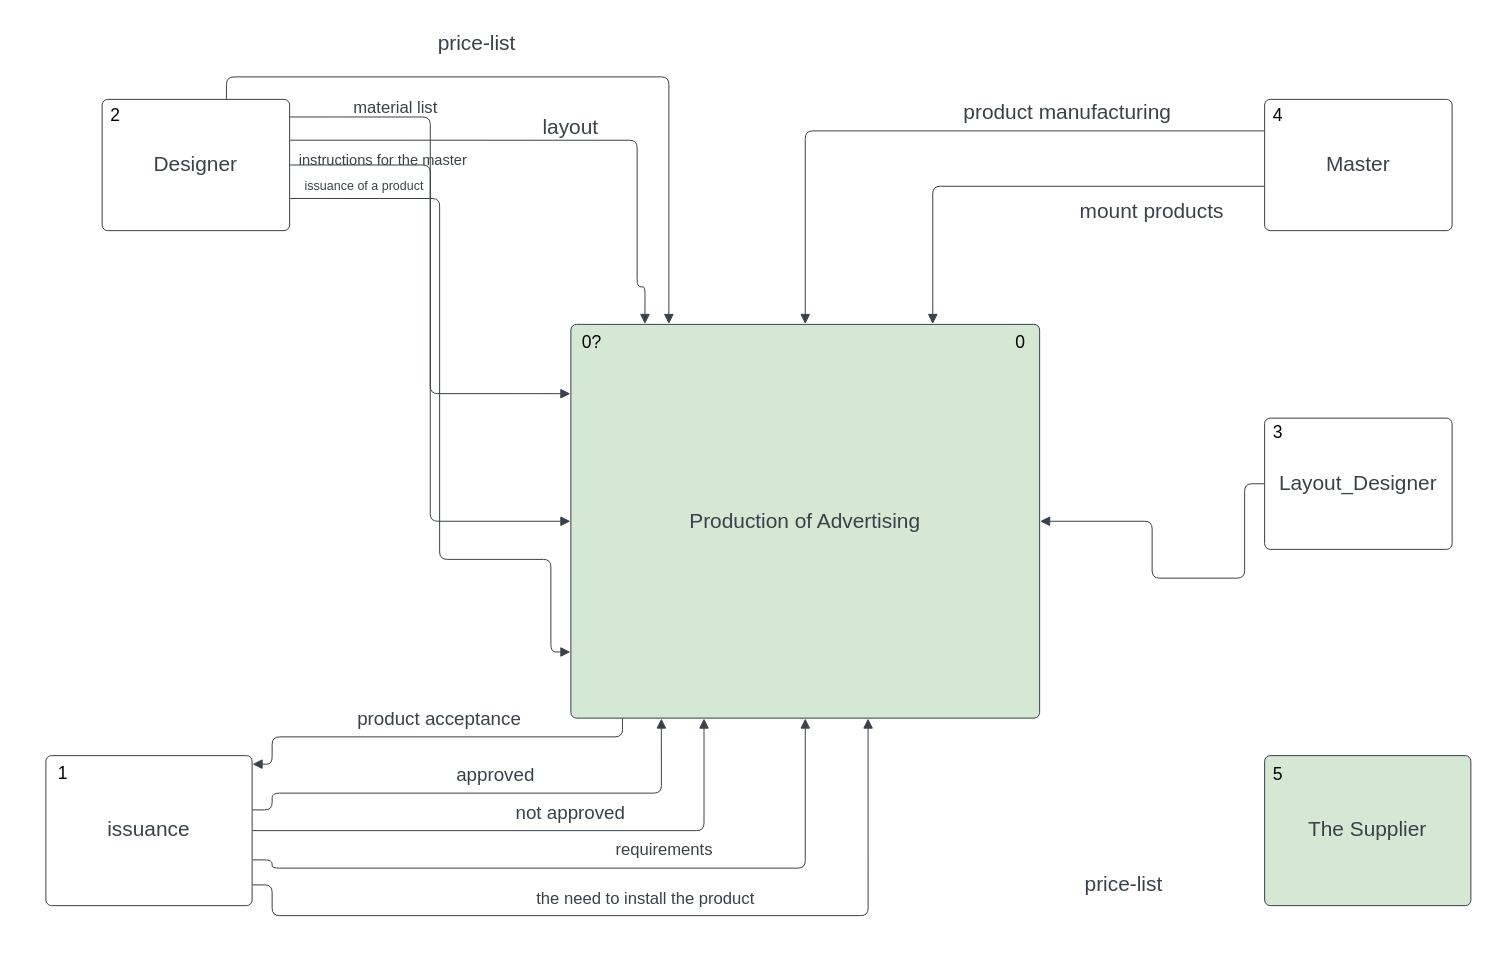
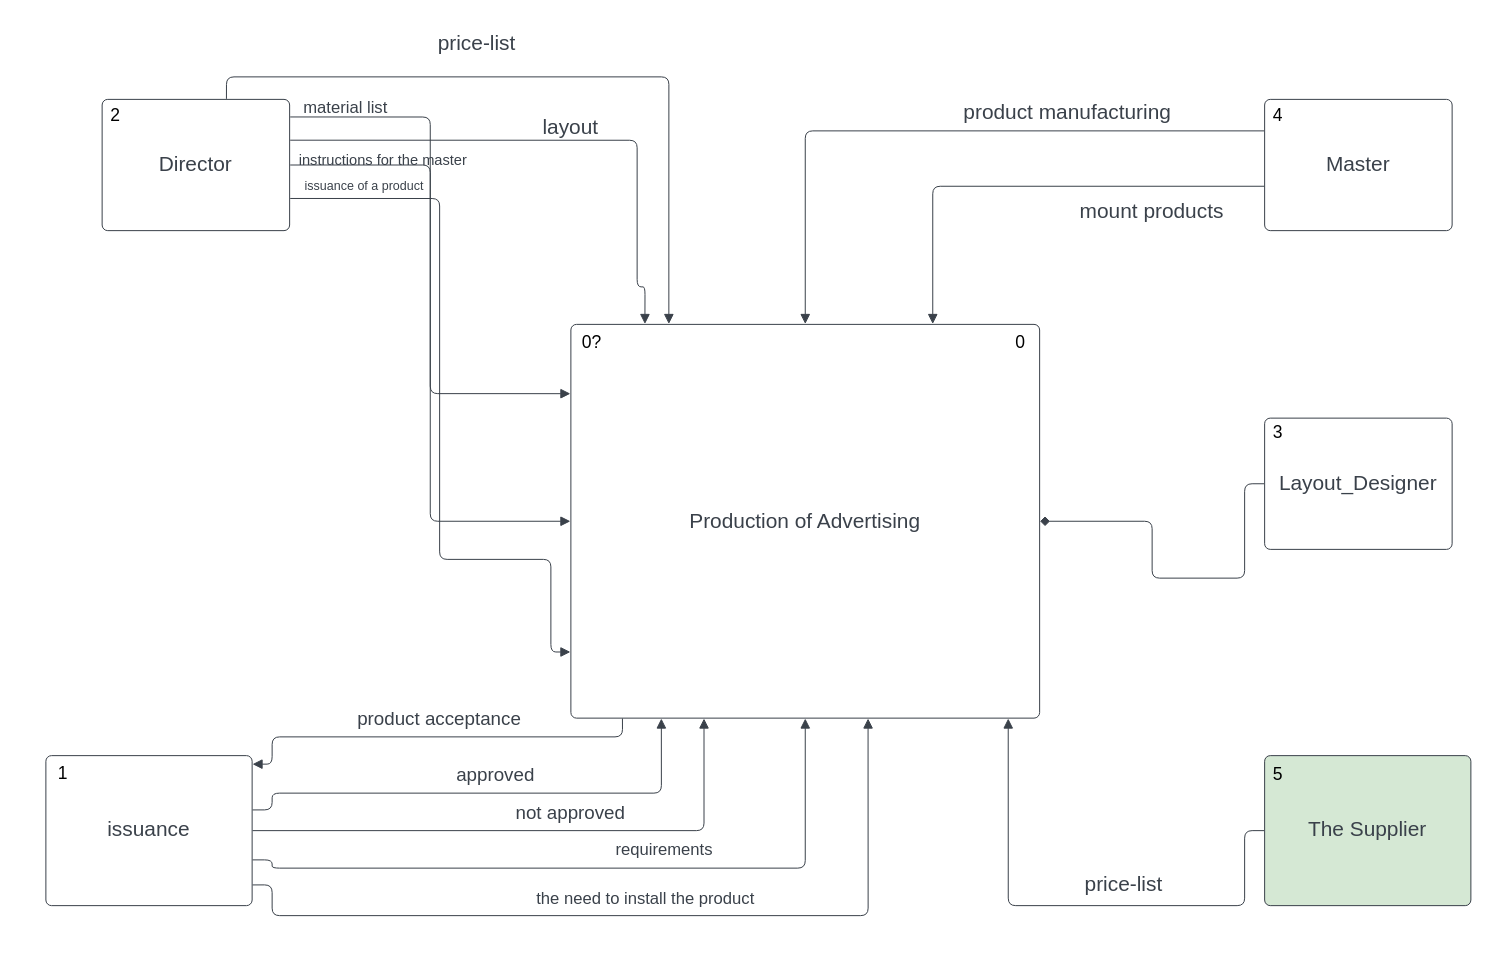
  <mxCell id="0" />
  <mxCell id="1" parent="0" />
- <mxCell id="2" value="Production of Advertising" style="html=1;overflow=block;blockSpacing=1;whiteSpace=wrap;fontSize=16.7;fontColor=#3a414a;spacing=3.8;strokeColor=#3a414a;strokeOpacity=100;rounded=1;absoluteArcSize=1;arcSize=9;strokeWidth=0.8;fillColor=#d5e8d4;" parent="1" vertex="1"><mxGeometry x="456" y="259" width="375" height="315" as="geometry" /></mxCell>
- <mxCell id="3" value="Designer" style="html=1;overflow=block;blockSpacing=1;whiteSpace=wrap;fontSize=16.7;fontColor=#3a414a;spacing=9;strokeColor=#3a414a;strokeOpacity=100;rounded=1;absoluteArcSize=1;arcSize=9;strokeWidth=0.8;" parent="1" vertex="1"><mxGeometry x="81" y="79" width="150" height="105" as="geometry" /></mxCell>
+ <mxCell id="2" value="Production of Advertising" style="html=1;overflow=block;blockSpacing=1;whiteSpace=wrap;fontSize=16.7;fontColor=#3a414a;spacing=3.8;strokeColor=#3a414a;strokeOpacity=100;rounded=1;absoluteArcSize=1;arcSize=9;strokeWidth=0.8;" parent="1" vertex="1"><mxGeometry x="456" y="259" width="375" height="315" as="geometry" /></mxCell>
+ <mxCell id="3" value="Director" style="html=1;overflow=block;blockSpacing=1;whiteSpace=wrap;fontSize=16.7;fontColor=#3a414a;spacing=9;strokeColor=#3a414a;strokeOpacity=100;rounded=1;absoluteArcSize=1;arcSize=9;strokeWidth=0.8;" parent="1" vertex="1"><mxGeometry x="81" y="79" width="150" height="105" as="geometry" /></mxCell>
  <mxCell id="4" value="issuance" style="html=1;overflow=block;blockSpacing=1;whiteSpace=wrap;fontSize=16.7;fontColor=#3a414a;spacing=9;strokeColor=#3a414a;strokeOpacity=100;rounded=1;absoluteArcSize=1;arcSize=9;strokeWidth=0.8;" parent="1" vertex="1"><mxGeometry x="36" y="604" width="165" height="120" as="geometry" /></mxCell>
  <mxCell id="5" value="The Supplier" style="html=1;overflow=block;blockSpacing=1;whiteSpace=wrap;fontSize=16.7;fontColor=#3a414a;spacing=9;strokeColor=#3a414a;strokeOpacity=100;rounded=1;absoluteArcSize=1;arcSize=9;strokeWidth=0.8;fillColor=#d5e8d4;" parent="1" vertex="1"><mxGeometry x="1011" y="604" width="165" height="120" as="geometry" /></mxCell>
  <mxCell id="6" value="Layout_Designer" style="html=1;overflow=block;blockSpacing=1;whiteSpace=wrap;fontSize=16.7;fontColor=#3a414a;spacing=9;strokeColor=#3a414a;strokeOpacity=100;rounded=1;absoluteArcSize=1;arcSize=9;strokeWidth=0.8;" parent="1" vertex="1"><mxGeometry x="1011" y="334" width="150" height="105" as="geometry" /></mxCell>
  <mxCell id="7" value="Master" style="html=1;overflow=block;blockSpacing=1;whiteSpace=wrap;fontSize=16.7;fontColor=#3a414a;spacing=9;strokeColor=#3a414a;strokeOpacity=100;rounded=1;absoluteArcSize=1;arcSize=9;strokeWidth=0.8;" parent="1" vertex="1"><mxGeometry x="1011" y="79" width="150" height="105" as="geometry" /></mxCell>
  <mxCell id="8" value="" style="html=1;jettySize=18;whiteSpace=wrap;fontSize=13;strokeColor=#3a414a;strokeOpacity=100;strokeWidth=0.8;rounded=1;arcSize=12;edgeStyle=orthogonalEdgeStyle;startArrow=none;endArrow=block;endFill=1;exitX=-0.003;exitY=0.24;exitPerimeter=0;entryX=0.5;entryY=-0.001;entryPerimeter=0;" parent="1" source="7" target="2" edge="1"><mxGeometry width="100" height="100" relative="1" as="geometry"><Array as="points" /></mxGeometry></mxCell>
  <mxCell id="9" value="" style="html=1;jettySize=18;whiteSpace=wrap;fontSize=13;strokeColor=#3a414a;strokeOpacity=100;strokeWidth=0.8;rounded=1;arcSize=12;edgeStyle=orthogonalEdgeStyle;startArrow=none;endArrow=block;endFill=1;exitX=-0.002;exitY=0.662;exitPerimeter=0;entryX=0.772;entryY=-0.001;entryPerimeter=0;" parent="1" source="7" target="2" edge="1"><mxGeometry width="100" height="100" relative="1" as="geometry"><Array as="points" /></mxGeometry></mxCell>
- <mxCell id="10" value="" style="html=1;jettySize=18;whiteSpace=wrap;fontSize=13;strokeColor=#3a414a;strokeOpacity=100;strokeWidth=0.8;rounded=1;arcSize=12;edgeStyle=orthogonalEdgeStyle;startArrow=none;endArrow=block;endFill=1;exitX=-0.003;exitY=0.5;exitPerimeter=0;entryX=1.001;entryY=0.5;entryPerimeter=0;" parent="1" source="6" target="2" edge="1"><mxGeometry width="100" height="100" relative="1" as="geometry"><Array as="points"><mxPoint x="995" y="387" /><mxPoint x="995" y="462" /><mxPoint x="921" y="462" /><mxPoint x="921" y="417" /></Array></mxGeometry></mxCell>
+ <mxCell id="10" value="" style="html=1;jettySize=18;whiteSpace=wrap;fontSize=13;strokeColor=#3a414a;strokeOpacity=100;strokeWidth=0.8;rounded=1;arcSize=12;edgeStyle=orthogonalEdgeStyle;startArrow=none;endArrow=diamond;endFill=1;exitX=-0.003;exitY=0.5;exitPerimeter=0;entryX=1.001;entryY=0.5;entryPerimeter=0;" parent="1" source="6" target="2" edge="1"><mxGeometry width="100" height="100" relative="1" as="geometry"><Array as="points"><mxPoint x="995" y="387" /><mxPoint x="995" y="462" /><mxPoint x="921" y="462" /><mxPoint x="921" y="417" /></Array></mxGeometry></mxCell>
+ <mxCell id="11" value="" style="html=1;jettySize=18;whiteSpace=wrap;fontSize=13;strokeColor=#3a414a;strokeOpacity=100;strokeWidth=0.8;rounded=1;arcSize=12;edgeStyle=orthogonalEdgeStyle;startArrow=none;endArrow=block;endFill=1;exitX=-0.002;exitY=0.5;exitPerimeter=0;entryX=0.933;entryY=1.001;entryPerimeter=0;" parent="1" source="5" target="2" edge="1"><mxGeometry width="100" height="100" relative="1" as="geometry"><Array as="points"><mxPoint x="995" y="664" /><mxPoint x="995" y="724" /><mxPoint x="806" y="724" /></Array></mxGeometry></mxCell>
  <mxCell id="12" value="" style="html=1;jettySize=18;whiteSpace=wrap;fontSize=13;strokeColor=#3a414a;strokeOpacity=100;strokeWidth=0.8;rounded=1;arcSize=12;edgeStyle=orthogonalEdgeStyle;startArrow=none;endArrow=block;endFill=1;exitX=0.663;exitY=-0.004;exitPerimeter=0;entryX=0.209;entryY=-0.001;entryPerimeter=0;" parent="1" source="3" target="2" edge="1"><mxGeometry width="100" height="100" relative="1" as="geometry"><Array as="points" /></mxGeometry></mxCell>
  <mxCell id="13" value="" style="html=1;jettySize=18;whiteSpace=wrap;fontSize=13;strokeColor=#3a414a;strokeOpacity=100;strokeWidth=0.8;rounded=1;arcSize=12;edgeStyle=orthogonalEdgeStyle;startArrow=none;endArrow=block;endFill=1;exitX=1.003;exitY=0.134;exitPerimeter=0;entryX=-0.001;entryY=0.176;entryPerimeter=0;" parent="1" source="3" target="2" edge="1"><mxGeometry width="100" height="100" relative="1" as="geometry"><Array as="points" /></mxGeometry></mxCell>
  <mxCell id="14" value="" style="html=1;jettySize=18;whiteSpace=wrap;fontSize=13;strokeColor=#3a414a;strokeOpacity=100;strokeWidth=0.8;rounded=1;arcSize=12;edgeStyle=orthogonalEdgeStyle;startArrow=none;endArrow=block;endFill=1;exitX=1.003;exitY=0.5;exitPerimeter=0;entryX=-0.001;entryY=0.5;entryPerimeter=0;" parent="1" source="3" target="2" edge="1"><mxGeometry width="100" height="100" relative="1" as="geometry"><Array as="points" /></mxGeometry></mxCell>
  <mxCell id="15" value="" style="html=1;jettySize=18;whiteSpace=wrap;fontSize=13;strokeColor=#3a414a;strokeOpacity=100;strokeWidth=0.8;rounded=1;arcSize=12;edgeStyle=orthogonalEdgeStyle;startArrow=none;endArrow=block;endFill=1;exitX=1.003;exitY=0.755;exitPerimeter=0;entryX=-0.001;entryY=0.832;entryPerimeter=0;" parent="1" source="3" target="2" edge="1"><mxGeometry width="100" height="100" relative="1" as="geometry"><Array as="points"><mxPoint x="351" y="158" /><mxPoint x="351" y="447" /><mxPoint x="440" y="447" /><mxPoint x="440" y="521" /></Array></mxGeometry></mxCell>
  <mxCell id="16" value="" style="html=1;jettySize=18;whiteSpace=wrap;fontSize=13;strokeColor=#3a414a;strokeOpacity=100;strokeWidth=0.8;rounded=1;arcSize=12;edgeStyle=orthogonalEdgeStyle;startArrow=none;endArrow=block;endFill=1;exitX=1.003;exitY=0.311;exitPerimeter=0;entryX=0.158;entryY=-0.001;entryPerimeter=0;" parent="1" source="3" target="2" edge="1"><mxGeometry width="100" height="100" relative="1" as="geometry"><Array as="points"><mxPoint x="509" y="112" /><mxPoint x="509" y="229" /><mxPoint x="515" y="229" /></Array></mxGeometry></mxCell>
  <mxCell id="17" value="" style="html=1;jettySize=18;whiteSpace=wrap;fontSize=13;strokeColor=#3a414a;strokeOpacity=100;strokeWidth=0.8;rounded=1;arcSize=12;edgeStyle=orthogonalEdgeStyle;startArrow=none;endArrow=block;endFill=1;exitX=0.11;exitY=1.001;exitPerimeter=0;entryX=1.002;entryY=0.057;entryPerimeter=0;" parent="1" source="2" target="4" edge="1"><mxGeometry width="100" height="100" relative="1" as="geometry"><Array as="points"><mxPoint x="497" y="589" /><mxPoint x="217" y="589" /><mxPoint x="217" y="611" /></Array></mxGeometry></mxCell>
  <mxCell id="18" value="" style="html=1;jettySize=18;whiteSpace=wrap;fontSize=13;strokeColor=#3a414a;strokeOpacity=100;strokeWidth=0.8;rounded=1;arcSize=12;edgeStyle=orthogonalEdgeStyle;startArrow=none;endArrow=block;endFill=1;exitX=1.002;exitY=0.5;exitPerimeter=0;entryX=0.284;entryY=1.001;entryPerimeter=0;" parent="1" source="4" target="2" edge="1"><mxGeometry width="100" height="100" relative="1" as="geometry"><Array as="points"><mxPoint x="563" y="664" /></Array></mxGeometry></mxCell>
  <mxCell id="19" value="" style="html=1;jettySize=18;whiteSpace=wrap;fontSize=13;strokeColor=#3a414a;strokeOpacity=100;strokeWidth=0.8;rounded=1;arcSize=12;edgeStyle=orthogonalEdgeStyle;startArrow=none;endArrow=block;endFill=1;exitX=1.002;exitY=0.695;exitPerimeter=0;entryX=0.5;entryY=1.001;entryPerimeter=0;" parent="1" source="4" target="2" edge="1"><mxGeometry width="100" height="100" relative="1" as="geometry"><Array as="points"><mxPoint x="217" y="687" /><mxPoint x="217" y="694" /><mxPoint x="644" y="694" /></Array></mxGeometry></mxCell>
  <mxCell id="20" value="" style="html=1;jettySize=18;whiteSpace=wrap;fontSize=13;strokeColor=#3a414a;strokeOpacity=100;strokeWidth=0.8;rounded=1;arcSize=12;edgeStyle=orthogonalEdgeStyle;startArrow=none;endArrow=block;endFill=1;exitX=1.002;exitY=0.862;exitPerimeter=0;entryX=0.634;entryY=1.001;entryPerimeter=0;" parent="1" source="4" target="2" edge="1"><mxGeometry width="100" height="100" relative="1" as="geometry"><Array as="points"><mxPoint x="217" y="707" /><mxPoint x="217" y="732" /><mxPoint x="694" y="732" /></Array></mxGeometry></mxCell>
  <mxCell id="21" value="" style="html=1;jettySize=18;whiteSpace=wrap;fontSize=13;strokeColor=#3a414a;strokeOpacity=100;strokeWidth=0.8;rounded=1;arcSize=12;edgeStyle=orthogonalEdgeStyle;startArrow=none;endArrow=block;endFill=1;exitX=1.002;exitY=0.362;exitPerimeter=0;entryX=0.193;entryY=1.001;entryPerimeter=0;" parent="1" source="4" target="2" edge="1"><mxGeometry width="100" height="100" relative="1" as="geometry"><Array as="points"><mxPoint x="217" y="647" /><mxPoint x="217" y="634" /><mxPoint x="528" y="634" /></Array></mxGeometry></mxCell>
  <mxCell id="22" value="product acceptance" style="html=1;overflow=block;blockSpacing=1;whiteSpace=wrap;fontSize=15;fontColor=#3a414a;spacing=3.8;strokeOpacity=0;fillOpacity=0;rounded=1;absoluteArcSize=1;arcSize=9;fillColor=#ffffff;strokeWidth=0.8;" parent="1" vertex="1"><mxGeometry x="276" y="559" width="150" height="30" as="geometry" /></mxCell>
  <mxCell id="23" value="approved" style="html=1;overflow=block;blockSpacing=1;whiteSpace=wrap;fontSize=15;fontColor=#3a414a;spacing=3.8;strokeOpacity=0;fillOpacity=0;rounded=1;absoluteArcSize=1;arcSize=9;fillColor=#ffffff;strokeWidth=0.8;" parent="1" vertex="1"><mxGeometry x="336" y="604" width="120" height="30" as="geometry" /></mxCell>
  <mxCell id="24" value="not approved" style="html=1;overflow=block;blockSpacing=1;whiteSpace=wrap;fontSize=15;fontColor=#3a414a;spacing=3.8;strokeOpacity=0;fillOpacity=0;rounded=1;absoluteArcSize=1;arcSize=9;fillColor=#ffffff;strokeWidth=0.8;" parent="1" vertex="1"><mxGeometry x="381" y="634" width="150" height="30" as="geometry" /></mxCell>
  <mxCell id="25" value="the need to install the product" style="html=1;overflow=block;blockSpacing=1;whiteSpace=wrap;fontSize=13.3;fontColor=#3a414a;spacing=3.8;strokeOpacity=0;fillOpacity=0;rounded=1;absoluteArcSize=1;arcSize=9;fillColor=#ffffff;strokeWidth=0.8;" parent="1" vertex="1"><mxGeometry x="396" y="694" width="240" height="48" as="geometry" /></mxCell>
  <mxCell id="26" value="requirements" style="html=1;overflow=block;blockSpacing=1;whiteSpace=wrap;fontSize=13.3;fontColor=#3a414a;spacing=3.8;strokeOpacity=0;fillOpacity=0;rounded=1;absoluteArcSize=1;arcSize=9;fillColor=#ffffff;strokeWidth=0.8;" parent="1" vertex="1"><mxGeometry x="456" y="664" width="150" height="30" as="geometry" /></mxCell>
- <mxCell id="27" value="material list" style="html=1;overflow=block;blockSpacing=1;whiteSpace=wrap;fontSize=13.3;fontColor=#3a414a;spacing=3.8;strokeOpacity=0;fillOpacity=0;rounded=1;absoluteArcSize=1;arcSize=9;fillColor=#ffffff;strokeWidth=0.8;" parent="1" vertex="1"><mxGeometry x="271" y="74" width="90" height="15" as="geometry" /></mxCell>
+ <mxCell id="27" value="material list" style="html=1;overflow=block;blockSpacing=1;whiteSpace=wrap;fontSize=13.3;fontColor=#3a414a;spacing=3.8;strokeOpacity=0;fillOpacity=0;rounded=1;absoluteArcSize=1;arcSize=9;fillColor=#ffffff;strokeWidth=0.8;" parent="1" vertex="1"><mxGeometry x="231" y="74" width="90" height="15" as="geometry" /></mxCell>
  <mxCell id="28" value="issuance of a product" style="html=1;overflow=block;blockSpacing=1;whiteSpace=wrap;fontSize=10;fontColor=#3a414a;spacing=3.8;strokeOpacity=0;fillOpacity=0;rounded=1;absoluteArcSize=1;arcSize=9;fillColor=#ffffff;strokeWidth=0.8;" parent="1" vertex="1"><mxGeometry x="231" y="139" width="120" height="17" as="geometry" /></mxCell>
  <mxCell id="29" value="instructions for the master" style="html=1;overflow=block;blockSpacing=1;whiteSpace=wrap;fontSize=11.7;fontColor=#3a414a;spacing=3.8;strokeOpacity=0;fillOpacity=0;rounded=1;absoluteArcSize=1;arcSize=9;fillColor=#ffffff;strokeWidth=0.8;" parent="1" vertex="1"><mxGeometry x="231" y="117" width="150" height="19" as="geometry" /></mxCell>
  <mxCell id="30" value="price-list" style="html=1;overflow=block;blockSpacing=1;whiteSpace=wrap;fontSize=16.7;fontColor=#3a414a;spacing=3.8;strokeOpacity=0;fillOpacity=0;rounded=1;absoluteArcSize=1;arcSize=9;fillColor=#ffffff;strokeWidth=0.8;" parent="1" vertex="1"><mxGeometry x="336" y="20" width="90" height="30" as="geometry" /></mxCell>
  <mxCell id="31" value="layout" style="html=1;overflow=block;blockSpacing=1;whiteSpace=wrap;fontSize=16.7;fontColor=#3a414a;spacing=3.8;strokeOpacity=0;fillOpacity=0;rounded=1;absoluteArcSize=1;arcSize=9;fillColor=#ffffff;strokeWidth=0.8;" parent="1" vertex="1"><mxGeometry x="381" y="87" width="150" height="30" as="geometry" /></mxCell>
  <mxCell id="32" value="product manufacturing" style="html=1;overflow=block;blockSpacing=1;whiteSpace=wrap;fontSize=16.7;fontColor=#3a414a;spacing=3.8;strokeOpacity=0;fillOpacity=0;rounded=1;absoluteArcSize=1;arcSize=9;fillColor=#ffffff;strokeWidth=0.8;" parent="1" vertex="1"><mxGeometry x="756" y="74" width="195" height="31" as="geometry" /></mxCell>
  <mxCell id="33" value="mount products" style="html=1;overflow=block;blockSpacing=1;whiteSpace=wrap;fontSize=16.7;fontColor=#3a414a;spacing=3.8;strokeOpacity=0;fillOpacity=0;rounded=1;absoluteArcSize=1;arcSize=9;fillColor=#ffffff;strokeWidth=0.8;" parent="1" vertex="1"><mxGeometry x="846" y="154" width="150" height="30" as="geometry" /></mxCell>
  <mxCell id="34" value="price-list" style="html=1;overflow=block;blockSpacing=1;whiteSpace=wrap;fontSize=16.7;fontColor=#3a414a;spacing=3.8;strokeOpacity=0;fillOpacity=0;rounded=1;absoluteArcSize=1;arcSize=9;fillColor=#ffffff;strokeWidth=0.8;" parent="1" vertex="1"><mxGeometry x="846" y="694" width="105" height="15" as="geometry" /></mxCell>
  <mxCell id="35" value="0?" style="text;html=1;strokeColor=none;fillColor=none;align=center;verticalAlign=middle;whiteSpace=wrap;rounded=0;fontSize=14;" vertex="1" parent="1"><mxGeometry x="443" y="258" width="60" height="30" as="geometry" /></mxCell>
  <mxCell id="36" value="1" style="text;html=1;strokeColor=none;fillColor=none;align=center;verticalAlign=middle;whiteSpace=wrap;rounded=0;fontSize=14;" vertex="1" parent="1"><mxGeometry x="20" y="603" width="60" height="30" as="geometry" /></mxCell>
  <mxCell id="37" value="0" style="text;html=1;strokeColor=none;fillColor=none;align=center;verticalAlign=middle;whiteSpace=wrap;rounded=0;fontSize=14;" vertex="1" parent="1"><mxGeometry x="786" y="258" width="60" height="30" as="geometry" /></mxCell>
  <mxCell id="38" value="2" style="text;html=1;strokeColor=none;fillColor=none;align=center;verticalAlign=middle;whiteSpace=wrap;rounded=0;fontSize=14;" vertex="1" parent="1"><mxGeometry x="62" y="77" width="60" height="30" as="geometry" /></mxCell>
  <mxCell id="39" value="3" style="text;html=1;strokeColor=none;fillColor=none;align=center;verticalAlign=middle;whiteSpace=wrap;rounded=0;fontSize=14;" vertex="1" parent="1"><mxGeometry x="992" y="330" width="60" height="30" as="geometry" /></mxCell>
  <mxCell id="40" value="5" style="text;html=1;strokeColor=none;fillColor=none;align=center;verticalAlign=middle;whiteSpace=wrap;rounded=0;fontSize=14;" vertex="1" parent="1"><mxGeometry x="992" y="604" width="60" height="30" as="geometry" /></mxCell>
  <mxCell id="41" value="4" style="text;html=1;strokeColor=none;fillColor=none;align=center;verticalAlign=middle;whiteSpace=wrap;rounded=0;fontSize=14;" vertex="1" parent="1"><mxGeometry x="992" y="77" width="60" height="30" as="geometry" /></mxCell>
